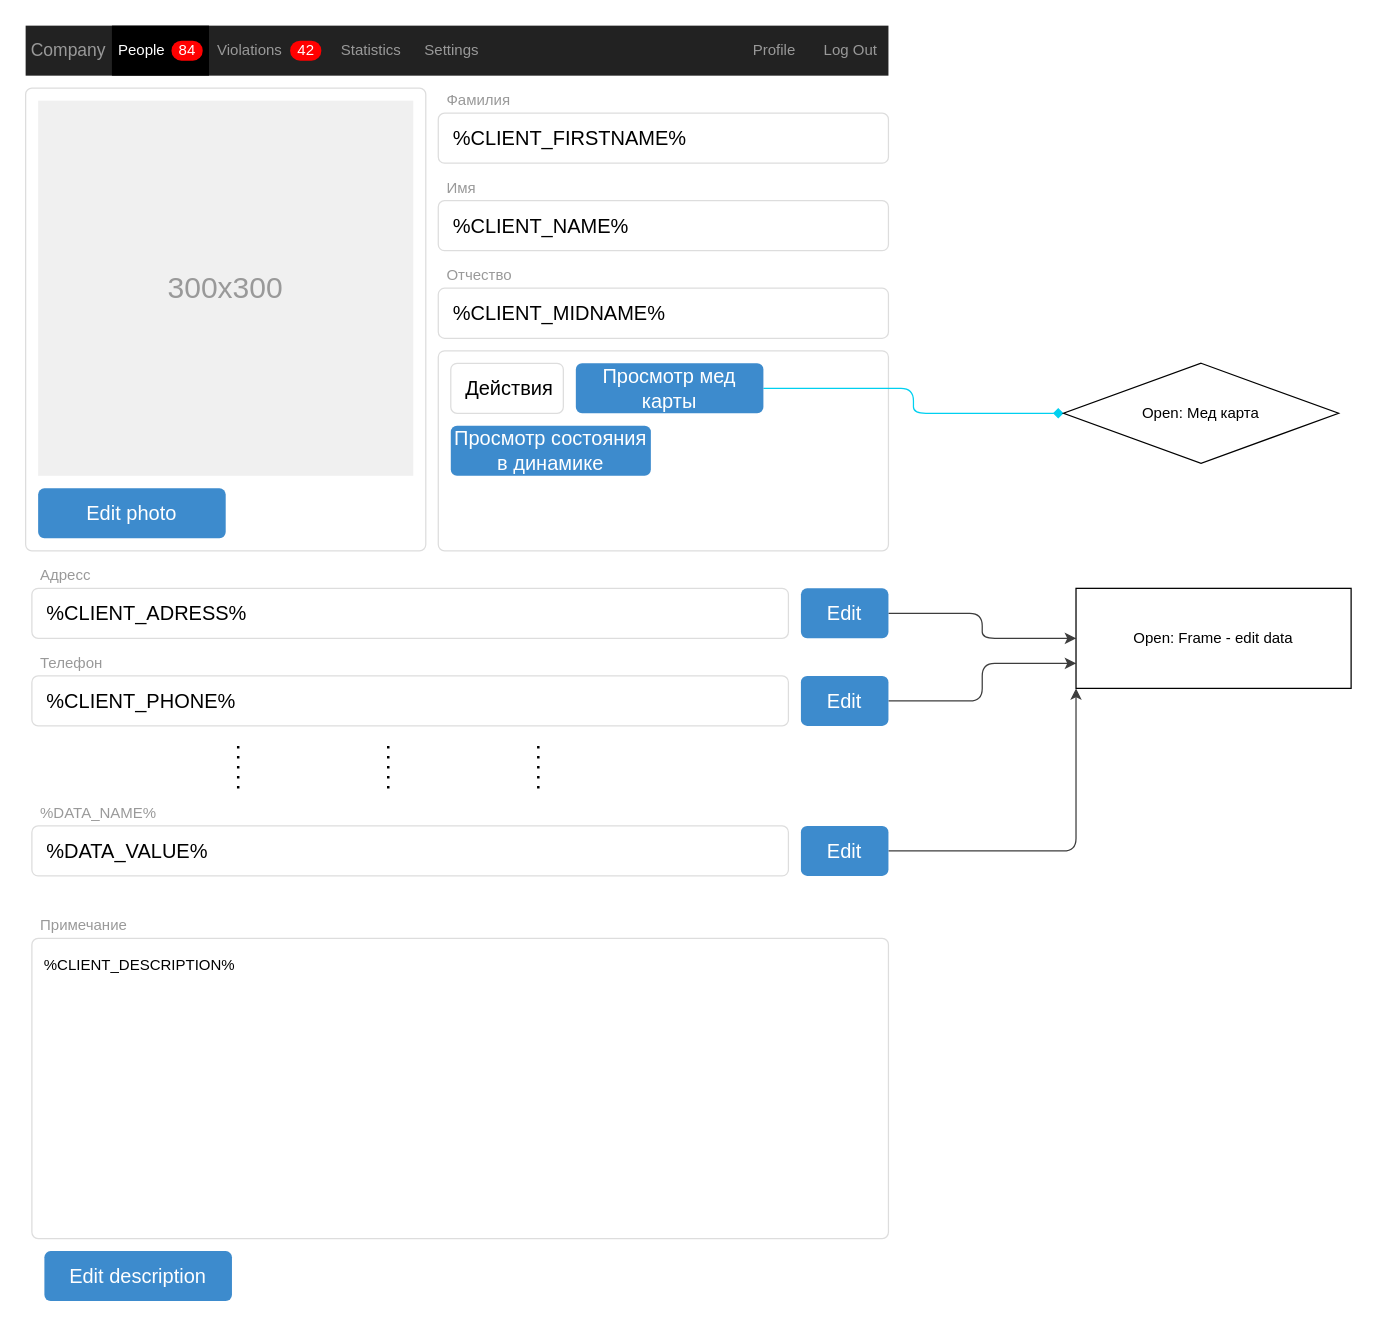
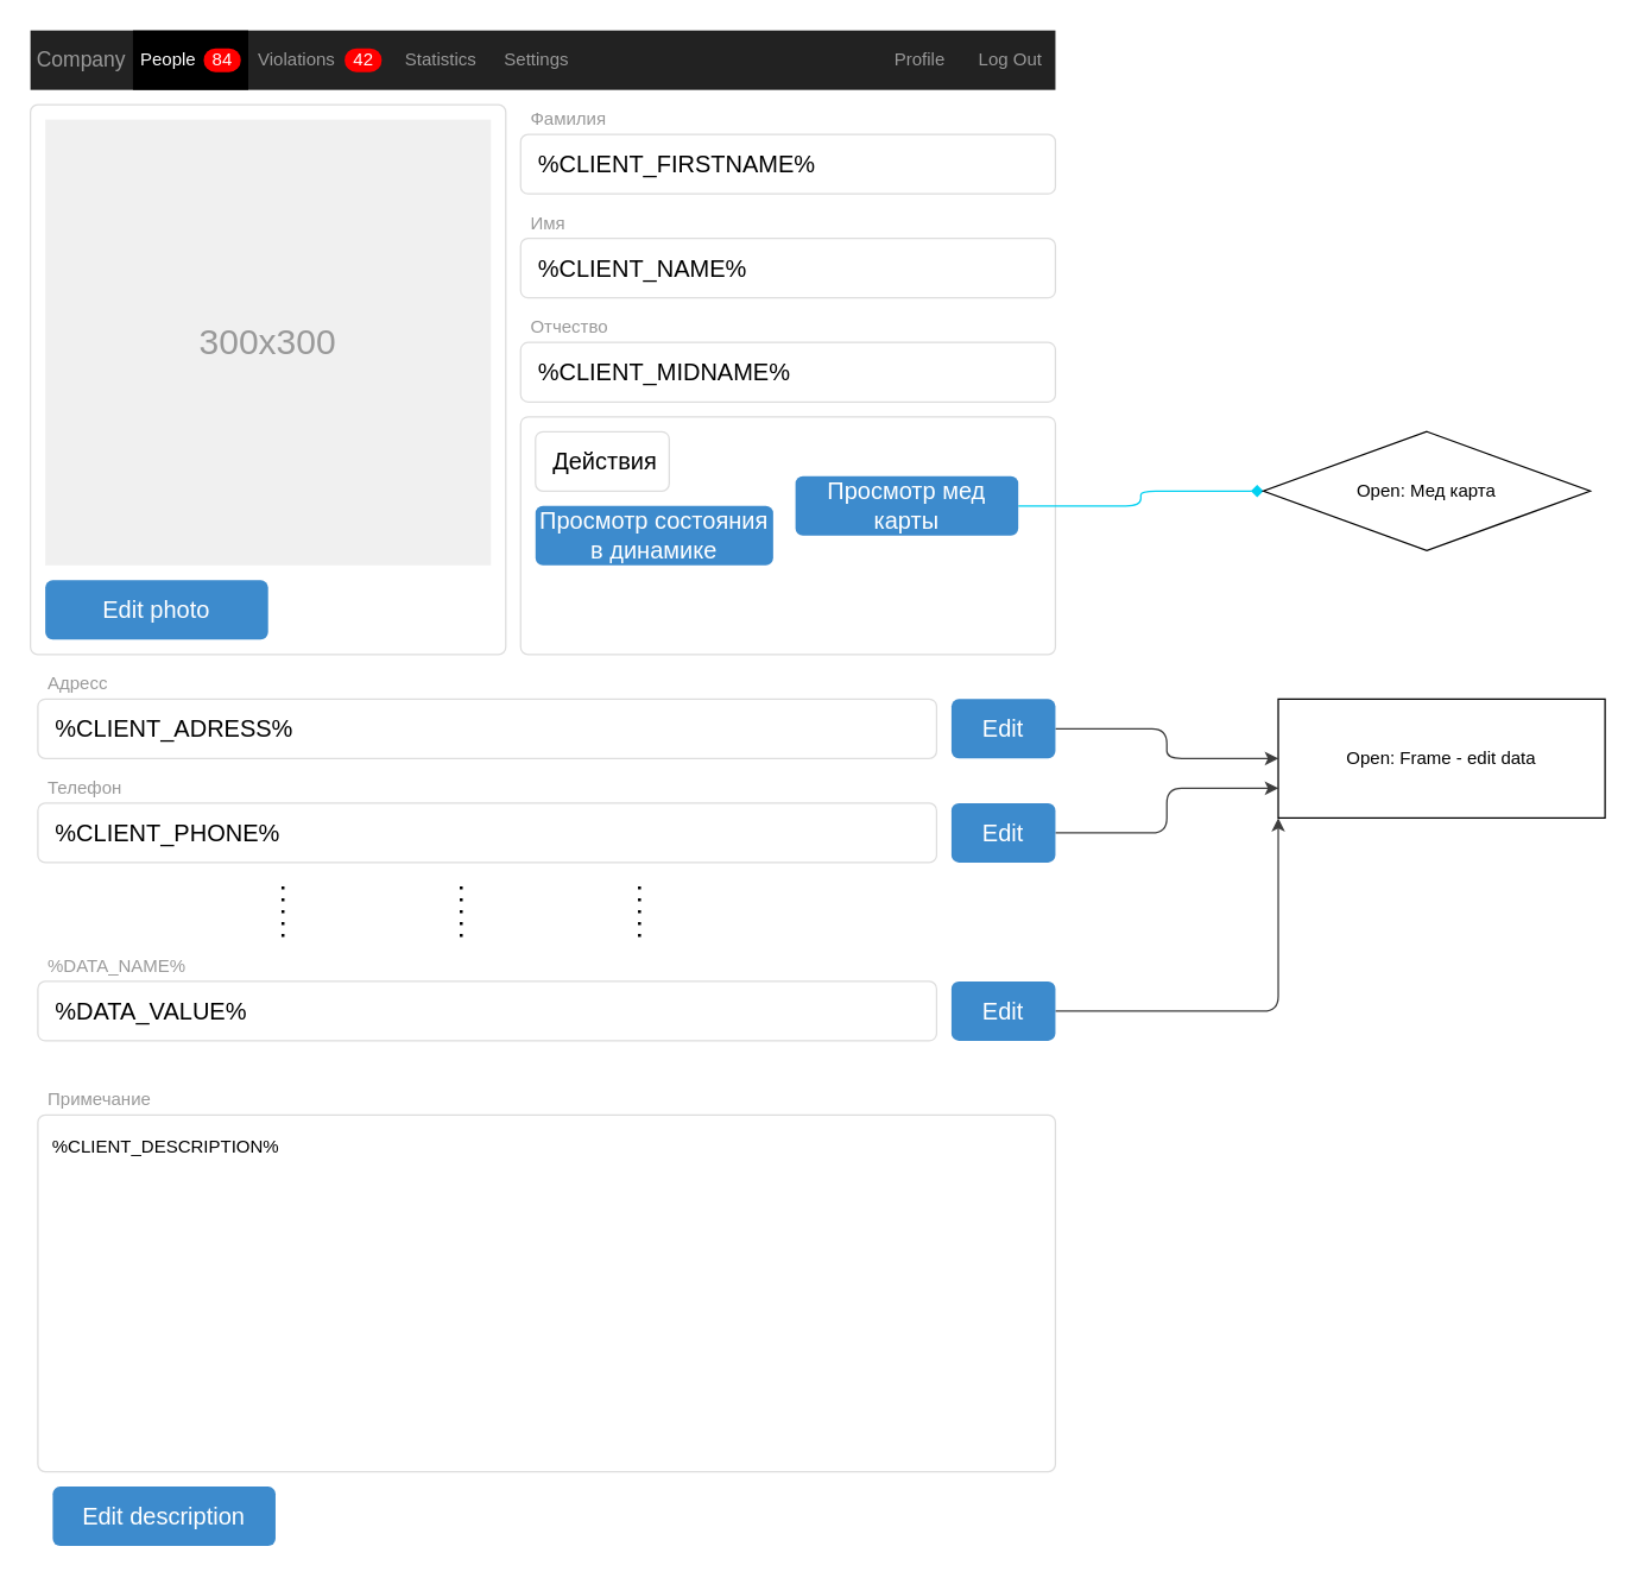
  <mxCell id="0" style=";html=1;" />
  <mxCell id="1" style=";html=1;" parent="0" />
  <mxCell id="2" value="" style="html=1;shadow=0;dashed=0;shape=mxgraph.bootstrap.rect;fillColor=#222222;strokeColor=none;whiteSpace=wrap;rounded=0;fontSize=12;fontColor=#000000;align=center;" parent="1" vertex="1"><mxGeometry x="20" y="20" width="690" height="40" as="geometry" /></mxCell>
  <mxCell id="3" value="Company" style="html=1;shadow=0;dashed=0;fillColor=none;strokeColor=none;shape=mxgraph.bootstrap.rect;fontColor=#999999;fontSize=14;whiteSpace=wrap;" parent="2" vertex="1"><mxGeometry width="69" height="40" as="geometry" /></mxCell>
  <mxCell id="4" value="People" style="html=1;shadow=0;dashed=0;shape=mxgraph.bootstrap.rect;fillColor=#000000;strokeColor=none;fontColor=#ffffff;spacingRight=30;whiteSpace=wrap;" parent="2" vertex="1"><mxGeometry x="69" width="77.625" height="40" as="geometry" /></mxCell>
  <mxCell id="5" value="84" style="html=1;shadow=0;dashed=0;shape=mxgraph.bootstrap.rrect;rSize=8;fillColor=#ff0000;strokeColor=none;fontColor=#ffffff;whiteSpace=wrap;" parent="4" vertex="1"><mxGeometry x="1" y="0.5" width="25" height="16" relative="1" as="geometry"><mxPoint x="-30" y="-8" as="offset" /></mxGeometry></mxCell>
  <mxCell id="6" value="Violations" style="html=1;shadow=0;dashed=0;fillColor=none;strokeColor=none;shape=mxgraph.bootstrap.rect;fontColor=#999999;spacingRight=30;whiteSpace=wrap;" parent="2" vertex="1"><mxGeometry x="146.625" width="94.875" height="40" as="geometry" /></mxCell>
  <mxCell id="7" value="42" style="html=1;shadow=0;dashed=0;shape=mxgraph.bootstrap.rrect;rSize=8;fillColor=#ff0000;strokeColor=none;fontColor=#ffffff;whiteSpace=wrap;" parent="6" vertex="1"><mxGeometry x="1" y="0.5" width="25" height="16" relative="1" as="geometry"><mxPoint x="-30" y="-8" as="offset" /></mxGeometry></mxCell>
  <mxCell id="8" value="Statistics" style="html=1;shadow=0;dashed=0;fillColor=none;strokeColor=none;shape=mxgraph.bootstrap.rect;fontColor=#999999;whiteSpace=wrap;" parent="2" vertex="1"><mxGeometry x="241.5" width="69" height="40" as="geometry" /></mxCell>
  <mxCell id="9" value="Settings" style="html=1;shadow=0;dashed=0;fillColor=none;strokeColor=none;shape=mxgraph.bootstrap.rect;fontColor=#999999;whiteSpace=wrap;" parent="2" vertex="1"><mxGeometry x="310.5" width="60.375" height="40" as="geometry" /></mxCell>
  <mxCell id="10" value="Profile" style="html=1;shadow=0;dashed=0;fillColor=none;strokeColor=none;shape=mxgraph.bootstrap.rect;fontColor=#999999;whiteSpace=wrap;" parent="2" vertex="1"><mxGeometry x="569.25" width="60.375" height="40" as="geometry" /></mxCell>
  <mxCell id="11" value="Log Out" style="html=1;shadow=0;dashed=0;fillColor=none;strokeColor=none;shape=mxgraph.bootstrap.rect;fontColor=#999999;whiteSpace=wrap;" parent="2" vertex="1"><mxGeometry x="629.625" width="60.375" height="40" as="geometry" /></mxCell>
  <mxCell id="12" value="" style="html=1;shadow=0;dashed=0;shape=mxgraph.bootstrap.rrect;rSize=5;strokeColor=#dddddd;rounded=0;fontSize=12;align=center;container=0;" parent="1" vertex="1"><mxGeometry x="20" y="70" width="320" height="370" as="geometry" /></mxCell>
  <mxCell id="13" value="Фамилия" style="html=1;shadow=0;dashed=0;shape=mxgraph.bootstrap.rect;strokeColor=none;fillColor=none;fontColor=#999999;align=left;spacingLeft=5;whiteSpace=wrap;rounded=0;" parent="1" vertex="1"><mxGeometry x="350" y="70" width="200" height="20" as="geometry" /></mxCell>
  <mxCell id="14" value="%CLIENT_FIRSTNAME%" style="html=1;shadow=0;dashed=0;shape=mxgraph.bootstrap.rrect;rSize=5;strokeColor=#dddddd;;align=left;spacingLeft=10;fontSize=16;whiteSpace=wrap;rounded=0;" parent="1" vertex="1"><mxGeometry x="350" y="90" width="360" height="40" as="geometry" /></mxCell>
  <mxCell id="15" value="Адресс" style="html=1;shadow=0;dashed=0;shape=mxgraph.bootstrap.rect;strokeColor=none;fillColor=none;fontColor=#999999;align=left;spacingLeft=5;whiteSpace=wrap;rounded=0;" parent="1" vertex="1"><mxGeometry x="25" y="450" width="200" height="20" as="geometry" /></mxCell>
  <mxCell id="16" value="%CLIENT_ADRESS%" style="html=1;shadow=0;dashed=0;shape=mxgraph.bootstrap.rrect;rSize=5;strokeColor=#dddddd;align=left;spacingLeft=10;fontSize=16;whiteSpace=wrap;rounded=0;" parent="1" vertex="1"><mxGeometry x="25" y="470" width="605" height="40" as="geometry" /></mxCell>
  <mxCell id="17" value="Примечание" style="html=1;shadow=0;dashed=0;shape=mxgraph.bootstrap.rect;strokeColor=none;fillColor=none;fontColor=#999999;align=left;spacingLeft=5;whiteSpace=wrap;rounded=0;" parent="1" vertex="1"><mxGeometry x="25" y="730" width="200" height="20" as="geometry" /></mxCell>
  <mxCell id="18" value="%CLIENT_DESCRIPTION%" style="html=1;shadow=0;dashed=0;shape=mxgraph.bootstrap.rrect;rSize=5;fontSize=12;strokeColor=#dddddd;align=left;spacing=10;verticalAlign=top;whiteSpace=wrap;rounded=0;" parent="1" vertex="1"><mxGeometry x="25" y="750" width="685" height="240" as="geometry" /></mxCell>
  <mxCell id="19" value="Edit description" style="html=1;shadow=0;dashed=0;shape=mxgraph.bootstrap.rrect;align=center;rSize=5;strokeColor=none;fillColor=#3D8BCD;fontColor=#ffffff;fontSize=16;whiteSpace=wrap;rounded=0;" parent="1" vertex="1"><mxGeometry x="35" y="1000" width="150" height="40" as="geometry" /></mxCell>
  <mxCell id="20" value="300x300" style="shape=rect;fontSize=24;fillColor=#f0f0f0;strokeColor=none;fontColor=#999999;whiteSpace=wrap;" parent="1" vertex="1"><mxGeometry x="30" y="79.995" width="300" height="300" as="geometry" /></mxCell>
  <mxCell id="21" value="Edit photo" style="html=1;shadow=0;dashed=0;shape=mxgraph.bootstrap.rrect;align=center;rSize=5;strokeColor=none;fillColor=#3D8BCD;fontColor=#ffffff;fontSize=16;whiteSpace=wrap;rounded=0;" parent="1" vertex="1"><mxGeometry x="30" y="390" width="150" height="40" as="geometry" /></mxCell>
  <mxCell id="22" value="Имя" style="html=1;shadow=0;dashed=0;shape=mxgraph.bootstrap.rect;strokeColor=none;fillColor=none;fontColor=#999999;align=left;spacingLeft=5;whiteSpace=wrap;rounded=0;" parent="1" vertex="1"><mxGeometry x="350" y="140" width="200" height="20" as="geometry" /></mxCell>
  <mxCell id="23" value="%CLIENT_NAME%" style="html=1;shadow=0;dashed=0;shape=mxgraph.bootstrap.rrect;rSize=5;strokeColor=#dddddd;;align=left;spacingLeft=10;fontSize=16;whiteSpace=wrap;rounded=0;" parent="1" vertex="1"><mxGeometry x="350" y="160" width="360" height="40" as="geometry" /></mxCell>
  <mxCell id="24" value="Отчество" style="html=1;shadow=0;dashed=0;shape=mxgraph.bootstrap.rect;strokeColor=none;fillColor=none;fontColor=#999999;align=left;spacingLeft=5;whiteSpace=wrap;rounded=0;" parent="1" vertex="1"><mxGeometry x="350" y="210" width="200" height="20" as="geometry" /></mxCell>
  <mxCell id="25" value="%CLIENT_MIDNAME%" style="html=1;shadow=0;dashed=0;shape=mxgraph.bootstrap.rrect;rSize=5;strokeColor=#dddddd;;align=left;spacingLeft=10;fontSize=16;whiteSpace=wrap;rounded=0;" parent="1" vertex="1"><mxGeometry x="350" y="230" width="360" height="40" as="geometry" /></mxCell>
  <mxCell id="26" value="Телефон" style="html=1;shadow=0;dashed=0;shape=mxgraph.bootstrap.rect;strokeColor=none;fillColor=none;fontColor=#999999;align=left;spacingLeft=5;whiteSpace=wrap;rounded=0;" parent="1" vertex="1"><mxGeometry x="25" y="520" width="200" height="20" as="geometry" /></mxCell>
  <mxCell id="27" value="%CLIENT_PHONE%" style="html=1;shadow=0;dashed=0;shape=mxgraph.bootstrap.rrect;rSize=5;strokeColor=#dddddd;align=left;spacingLeft=10;fontSize=16;whiteSpace=wrap;rounded=0;" parent="1" vertex="1"><mxGeometry x="25" y="540" width="605" height="40" as="geometry" /></mxCell>
  <mxCell id="28" value="%DATA_NAME%" style="html=1;shadow=0;dashed=0;shape=mxgraph.bootstrap.rect;strokeColor=none;fillColor=none;fontColor=#999999;align=left;spacingLeft=5;whiteSpace=wrap;rounded=0;" parent="1" vertex="1"><mxGeometry x="25" y="640" width="200" height="20" as="geometry" /></mxCell>
  <mxCell id="29" value="%DATA_VALUE%" style="html=1;shadow=0;dashed=0;shape=mxgraph.bootstrap.rrect;rSize=5;strokeColor=#dddddd;align=left;spacingLeft=10;fontSize=16;whiteSpace=wrap;rounded=0;" parent="1" vertex="1"><mxGeometry x="25" y="660" width="605" height="40" as="geometry" /></mxCell>
  <mxCell id="30" value="" style="endArrow=none;dashed=1;html=1;dashPattern=1 3;strokeWidth=2;rounded=0;strokeColor=#000000;" parent="1" edge="1"><mxGeometry width="50" height="50" relative="1" as="geometry"><mxPoint x="190" y="630" as="sourcePoint" /><mxPoint x="190" y="590" as="targetPoint" /></mxGeometry></mxCell>
  <mxCell id="31" value="" style="endArrow=none;dashed=1;html=1;dashPattern=1 3;strokeWidth=2;rounded=0;strokeColor=#000000;" parent="1" edge="1"><mxGeometry width="50" height="50" relative="1" as="geometry"><mxPoint x="310" y="630" as="sourcePoint" /><mxPoint x="310" y="590" as="targetPoint" /></mxGeometry></mxCell>
  <mxCell id="32" value="" style="endArrow=none;dashed=1;html=1;dashPattern=1 3;strokeWidth=2;rounded=0;strokeColor=#000000;" parent="1" edge="1"><mxGeometry width="50" height="50" relative="1" as="geometry"><mxPoint x="430" y="630" as="sourcePoint" /><mxPoint x="430" y="590" as="targetPoint" /></mxGeometry></mxCell>
  <mxCell id="33" style="edgeStyle=orthogonalEdgeStyle;orthogonalLoop=1;jettySize=auto;html=1;entryX=0;entryY=0.5;entryDx=0;entryDy=0;strokeColor=#3D3D3D;" parent="1" source="34" target="44" edge="1"><mxGeometry relative="1" as="geometry" /></mxCell>
  <mxCell id="34" value="Edit" style="html=1;shadow=0;dashed=0;shape=mxgraph.bootstrap.rrect;align=center;rSize=5;strokeColor=none;fillColor=#3D8BCD;fontColor=#ffffff;fontSize=16;whiteSpace=wrap;rounded=0;" parent="1" vertex="1"><mxGeometry x="640" y="470" width="70" height="40" as="geometry" /></mxCell>
  <mxCell id="35" style="edgeStyle=orthogonalEdgeStyle;orthogonalLoop=1;jettySize=auto;html=1;entryX=0;entryY=0.75;entryDx=0;entryDy=0;strokeColor=#3D3D3D;" parent="1" source="36" target="44" edge="1"><mxGeometry relative="1" as="geometry" /></mxCell>
  <mxCell id="36" value="Edit" style="html=1;shadow=0;dashed=0;shape=mxgraph.bootstrap.rrect;align=center;rSize=5;strokeColor=none;fillColor=#3D8BCD;fontColor=#ffffff;fontSize=16;whiteSpace=wrap;rounded=0;" parent="1" vertex="1"><mxGeometry x="640" y="540" width="70" height="40" as="geometry" /></mxCell>
  <mxCell id="37" style="edgeStyle=orthogonalEdgeStyle;orthogonalLoop=1;jettySize=auto;html=1;entryX=0;entryY=1;entryDx=0;entryDy=0;strokeColor=#3D3D3D;" parent="1" source="38" target="44" edge="1"><mxGeometry relative="1" as="geometry" /></mxCell>
  <mxCell id="38" value="Edit" style="html=1;shadow=0;dashed=0;shape=mxgraph.bootstrap.rrect;align=center;rSize=5;strokeColor=none;fillColor=#3D8BCD;fontColor=#ffffff;fontSize=16;whiteSpace=wrap;rounded=0;" parent="1" vertex="1"><mxGeometry x="640" y="660" width="70" height="40" as="geometry" /></mxCell>
  <mxCell id="39" value="" style="html=1;shadow=0;dashed=0;shape=mxgraph.bootstrap.rrect;rSize=5;strokeColor=#dddddd;rounded=0;fontSize=12;align=center;container=0;" parent="1" vertex="1"><mxGeometry x="350" y="280" width="360" height="160" as="geometry" /></mxCell>
  <mxCell id="40" value="Действия" style="html=1;shadow=0;dashed=0;shape=mxgraph.bootstrap.rrect;rSize=5;strokeColor=#dddddd;;align=left;spacingLeft=10;fontSize=16;whiteSpace=wrap;rounded=0;" parent="1" vertex="1"><mxGeometry x="360" y="290" width="90" height="40" as="geometry" /></mxCell>
  <mxCell id="41" style="edgeStyle=orthogonalEdgeStyle;orthogonalLoop=1;jettySize=auto;html=1;entryX=0;entryY=0.5;entryDx=0;entryDy=0;strokeColor=#00D0F0;endArrow=diamond;" parent="1" source="42" target="45" edge="1"><mxGeometry relative="1" as="geometry" /></mxCell>
- <mxCell id="42" value="Просмотр мед карты" style="html=1;shadow=0;dashed=0;shape=mxgraph.bootstrap.rrect;align=center;rSize=5;strokeColor=none;fillColor=#3D8BCD;fontColor=#ffffff;fontSize=16;whiteSpace=wrap;rounded=0;" parent="1" vertex="1"><mxGeometry x="460" y="290" width="150" height="40" as="geometry" /></mxCell>
+ <mxCell id="42" value="Просмотр мед карты" style="html=1;shadow=0;dashed=0;shape=mxgraph.bootstrap.rrect;align=center;rSize=5;strokeColor=none;fillColor=#3D8BCD;fontColor=#ffffff;fontSize=16;whiteSpace=wrap;rounded=0;" parent="1" vertex="1"><mxGeometry x="535" y="320" width="150" height="40" as="geometry" /></mxCell>
  <mxCell id="43" value="Просмотр состояния в динамике" style="html=1;shadow=0;dashed=0;shape=mxgraph.bootstrap.rrect;align=center;rSize=5;strokeColor=none;fillColor=#3D8BCD;fontColor=#ffffff;fontSize=16;whiteSpace=wrap;rounded=0;" parent="1" vertex="1"><mxGeometry x="360" y="340" width="160" height="40" as="geometry" /></mxCell>
  <mxCell id="44" value="Open: Frame - edit data" style="html=1;whiteSpace=wrap;" parent="1" vertex="1"><mxGeometry x="860" y="470" width="220" height="80" as="geometry" /></mxCell>
  <mxCell id="45" value="Open: Мед карта" style="rhombus;html=1;whiteSpace=wrap;" parent="1" vertex="1"><mxGeometry x="850" y="290" width="220" height="80" as="geometry" /></mxCell>
